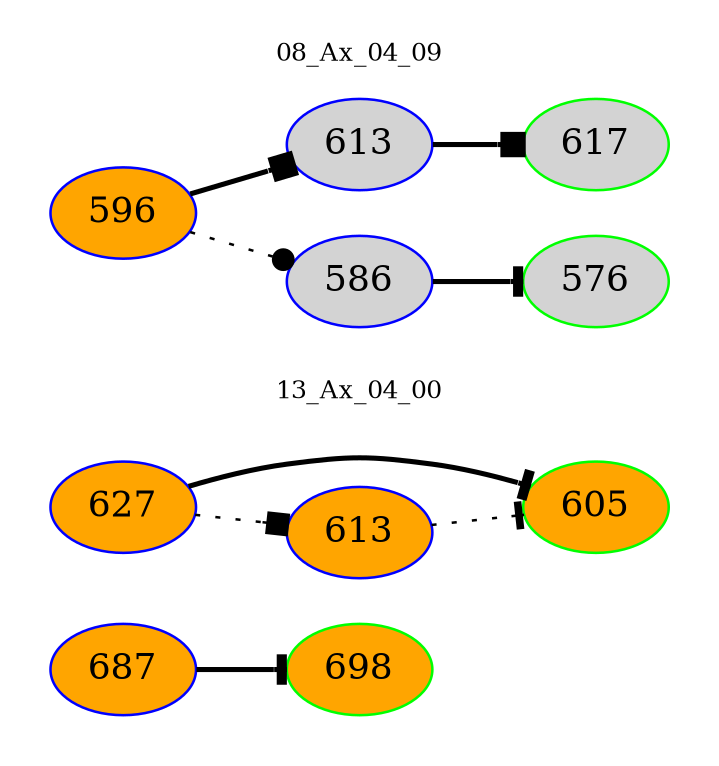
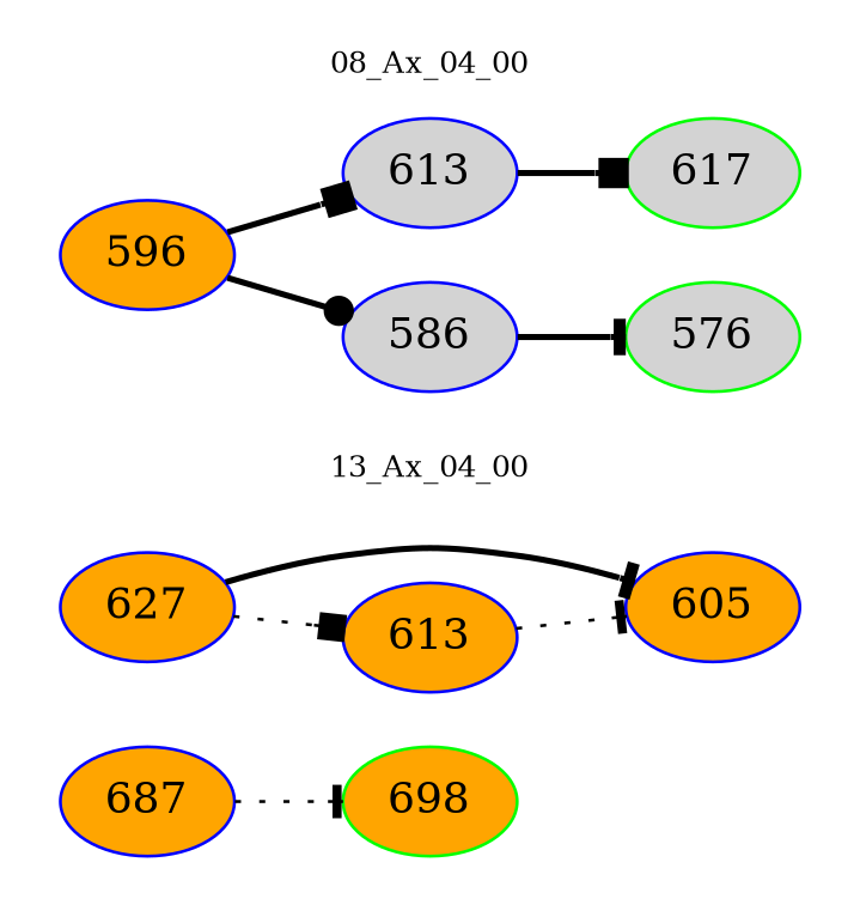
  digraph {
    rankdir=LR
    node [color=blue fillcolor=orange style=filled]
    edge [arrowhead=tee color=black style=bold]
    n1 [label=627]
    n2 [label=613]
    n3 [label=687]
-   n4 [color=green label=605]
+   n4 [label=605]
    n5 [color=green label=698]
    n6 [label=596]
    n7 [fillcolor=lightgrey label=586]
    n8 [fillcolor=lightgrey label=613]
    n9 [color=green fillcolor=lightgrey label=576]
    n10 [color=green fillcolor=lightgrey label=617]
    subgraph cluster_1 {
      color=white
      fontsize=10
      label="13_Ax_04_00"
      n1
      n2
      n3
      n4
      n5
    }
    subgraph cluster_2 {
      color=white
      fontsize=10
-     label="08_Ax_04_09"
+     label="08_Ax_04_00"
      n6
      n7
      n8
      n9
      n10
    }
    n1 -> n2 [arrowhead=box style=dotted]
    n1 -> n4
    n2 -> n4 [style=dotted]
-   n3 -> n5
-   n6 -> n7 [arrowhead=dot style=dotted]
+   n3 -> n5 [style=dotted]
+   n6 -> n7 [arrowhead=dot]
    n6 -> n8 [arrowhead=box]
    n7 -> n9
    n8 -> n10 [arrowhead=box]
  }
